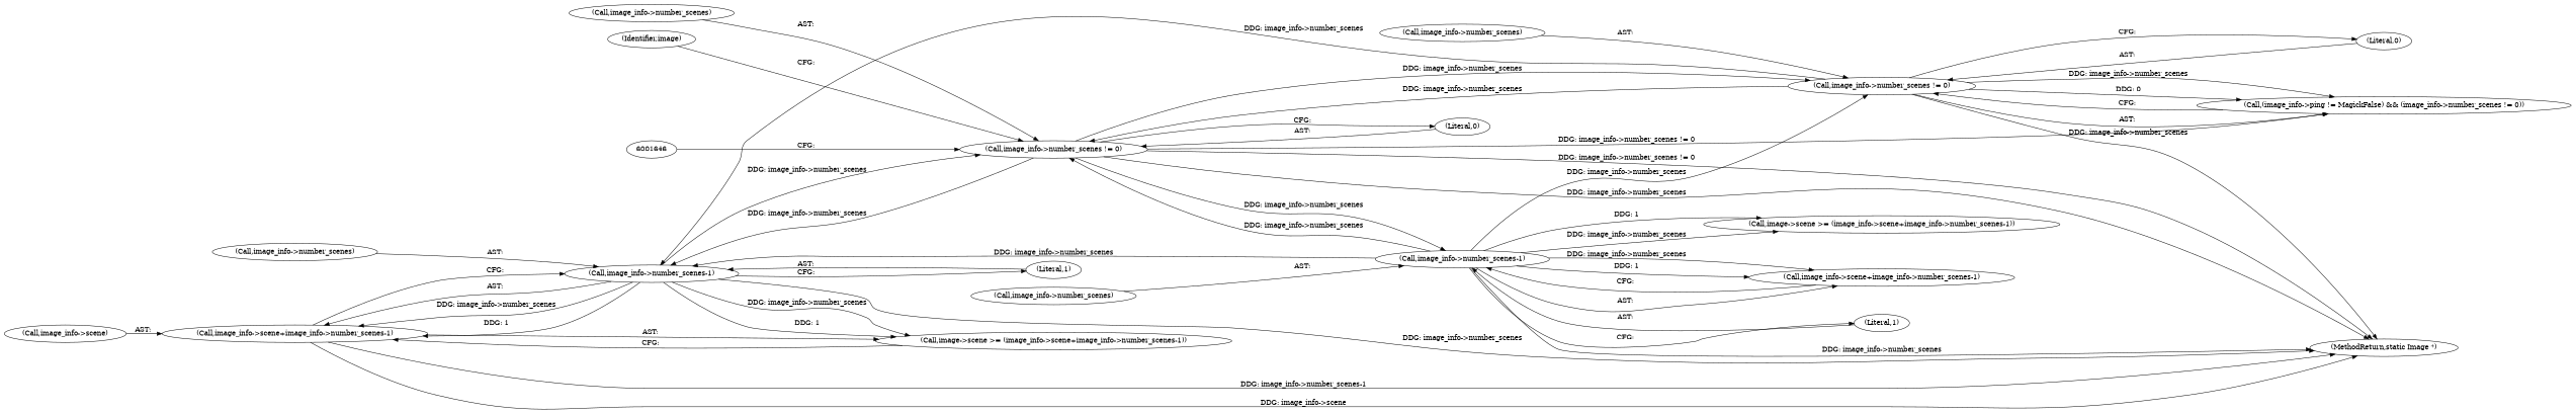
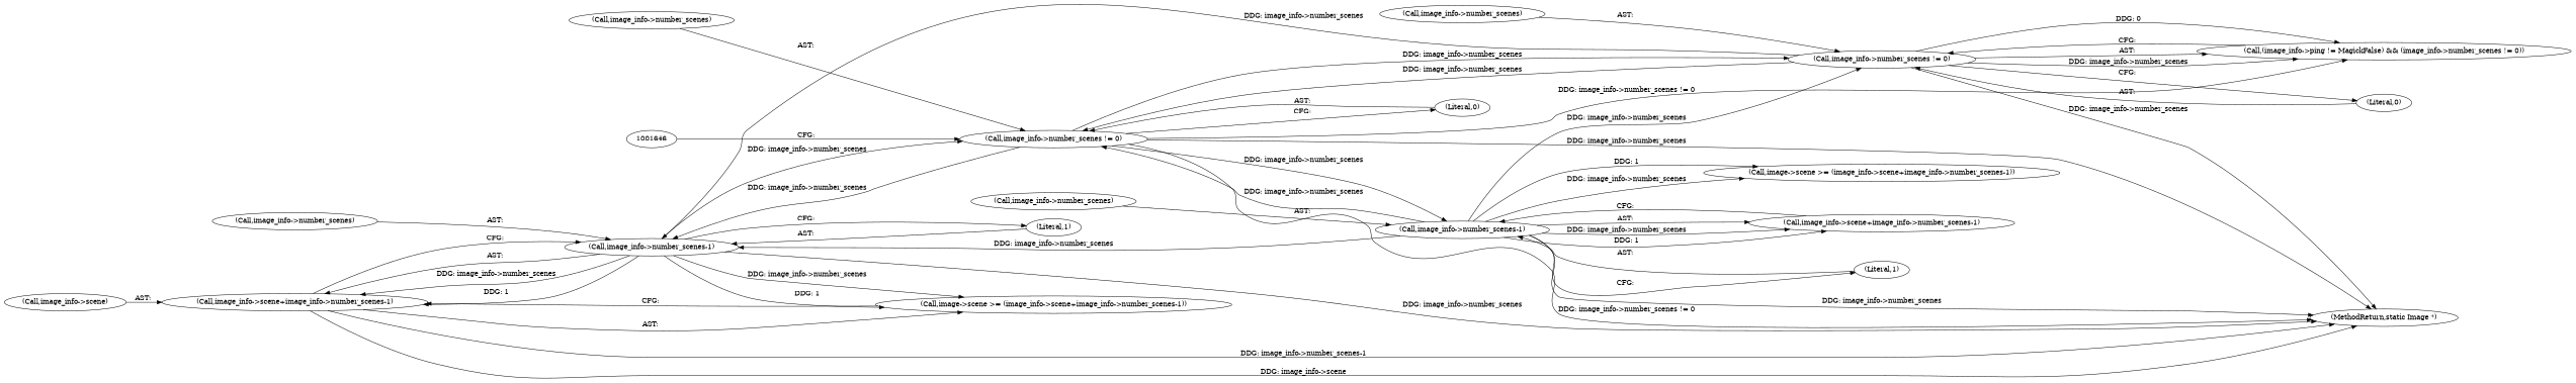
  digraph {
    rankdir=LR
    n1 [label="(Call,image_info->scene+image_info->number_scenes-1)"]
    n2 [label="(Call,image_info->number_scenes-1)"]
    n3 [label="(Call,image->scene >= (image_info->scene+image_info->number_scenes-1))"]
    n4 [label="(MethodReturn,static Image *)"]
    n5 [label="(Call,image_info->number_scenes != 0)"]
    n6 [label="(Literal,1)"]
    n7 [label="(Call,image_info->number_scenes-1)"]
    n8 [label="(Call,image_info->number_scenes != 0)"]
    n9 [label="(Call,(image_info->ping != MagickFalse) && (image_info->number_scenes != 0))"]
    n10 [label="(Literal,0)"]
    n11 [label="(Call,image_info->scene+image_info->number_scenes-1)"]
    n12 [label="(Call,image->scene >= (image_info->scene+image_info->number_scenes-1))"]
    n13 [label="(Literal,1)"]
    n14 [label="(Literal,0)"]
    n15 [label="(Call,image_info->scene)"]
    n16 [label="(Call,image_info->number_scenes)"]
    n17 [label="(Call,image_info->number_scenes)"]
-   n18 [label="(Identifier,image)"]
    n19 [label="(Call,image_info->number_scenes)"]
    n20 [label="(Call,image_info->number_scenes)"]
-   1001646 [label=6001646]
+   1001646
    n1 -> n2 [label="CFG: "]
    n1 -> n3 [label="AST: "]
    n1 -> n4 [label="DDG: image_info->scene"]
    n1 -> n4 [label="DDG: image_info->number_scenes-1"]
    n2 -> n1 [label="AST: "]
    n2 -> n1 [label="DDG: image_info->number_scenes"]
    n2 -> n1 [label="DDG: 1"]
    n2 -> n3 [label="DDG: image_info->number_scenes"]
    n2 -> n3 [label="DDG: 1"]
    n2 -> n4 [label="DDG: image_info->number_scenes"]
    n2 -> n5 [label="DDG: image_info->number_scenes"]
    n2 -> n6 [label="CFG: "]
    n3 -> n1 [label="CFG: "]
    n5 -> n2 [label="DDG: image_info->number_scenes"]
    n5 -> n4 [label="DDG: image_info->number_scenes"]
    n5 -> n4 [label="DDG: image_info->number_scenes != 0"]
    n5 -> n7 [label="DDG: image_info->number_scenes"]
    n5 -> n8 [label="DDG: image_info->number_scenes"]
    n5 -> n9 [label="DDG: image_info->number_scenes != 0"]
    n5 -> n10 [label="CFG: "]
    n6 -> n2 [label="AST: "]
    n7 -> n2 [label="DDG: image_info->number_scenes"]
    n7 -> n4 [label="DDG: image_info->number_scenes"]
    n7 -> n5 [label="DDG: image_info->number_scenes"]
    n7 -> n8 [label="DDG: image_info->number_scenes"]
    n7 -> n11 [label="AST: "]
    n7 -> n11 [label="DDG: image_info->number_scenes"]
    n7 -> n11 [label="DDG: 1"]
    n7 -> n12 [label="DDG: image_info->number_scenes"]
    n7 -> n12 [label="DDG: 1"]
    n7 -> n13 [label="CFG: "]
    n8 -> n2 [label="DDG: image_info->number_scenes"]
    n8 -> n4 [label="DDG: image_info->number_scenes"]
    n8 -> n5 [label="DDG: image_info->number_scenes"]
    n8 -> n9 [label="AST: "]
    n8 -> n9 [label="DDG: image_info->number_scenes"]
    n8 -> n9 [label="DDG: 0"]
    n8 -> n14 [label="CFG: "]
    n9 -> n8 [label="CFG: "]
    n10 -> n5 [label="AST: "]
    n11 -> n7 [label="CFG: "]
    n13 -> n7 [label="AST: "]
    n14 -> n8 [label="AST: "]
    n15 -> n1 [label="AST: "]
    n16 -> n7 [label="AST: "]
    n17 -> n5 [label="AST: "]
-   n18 -> n5 [label="CFG: "]
    n19 -> n8 [label="AST: "]
    n20 -> n2 [label="AST: "]
    1001646 -> n5 [label="CFG: "]
  }
